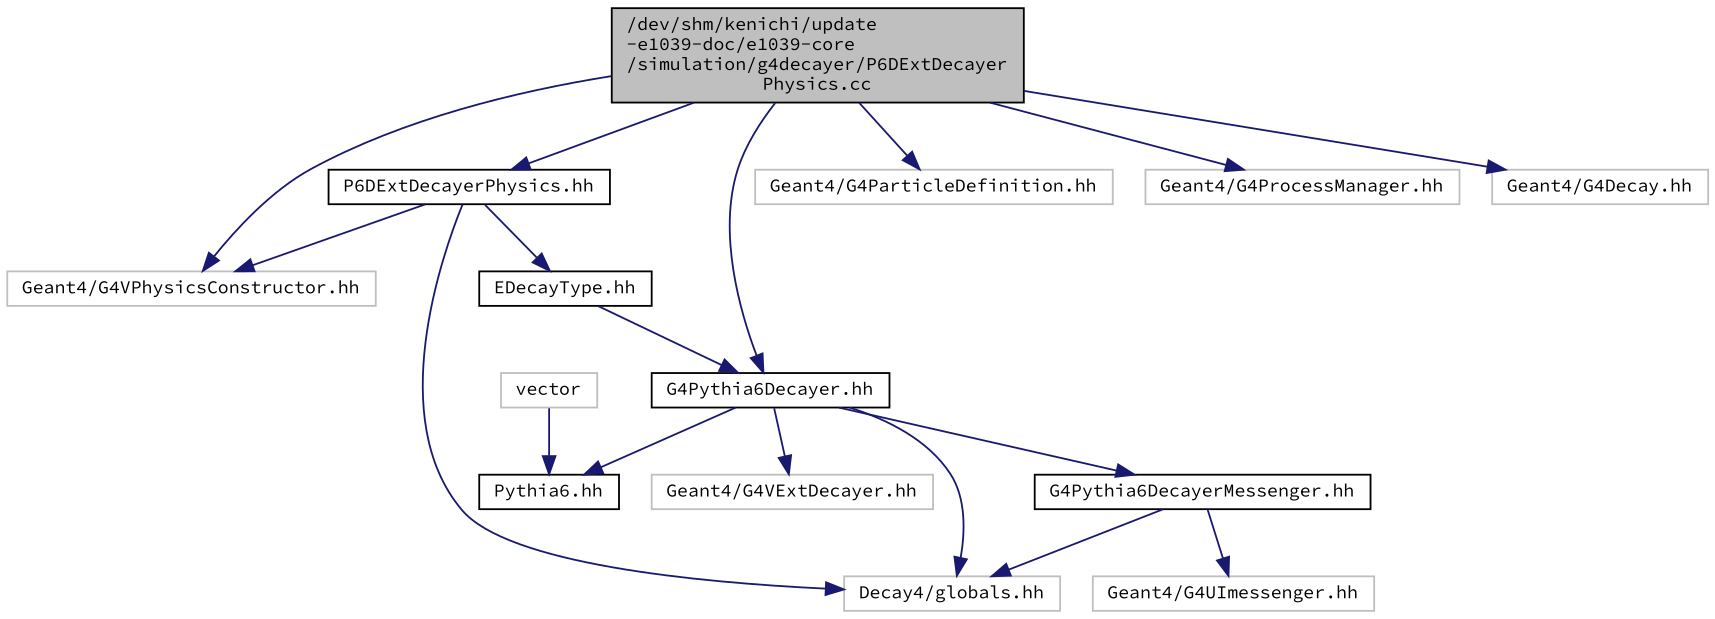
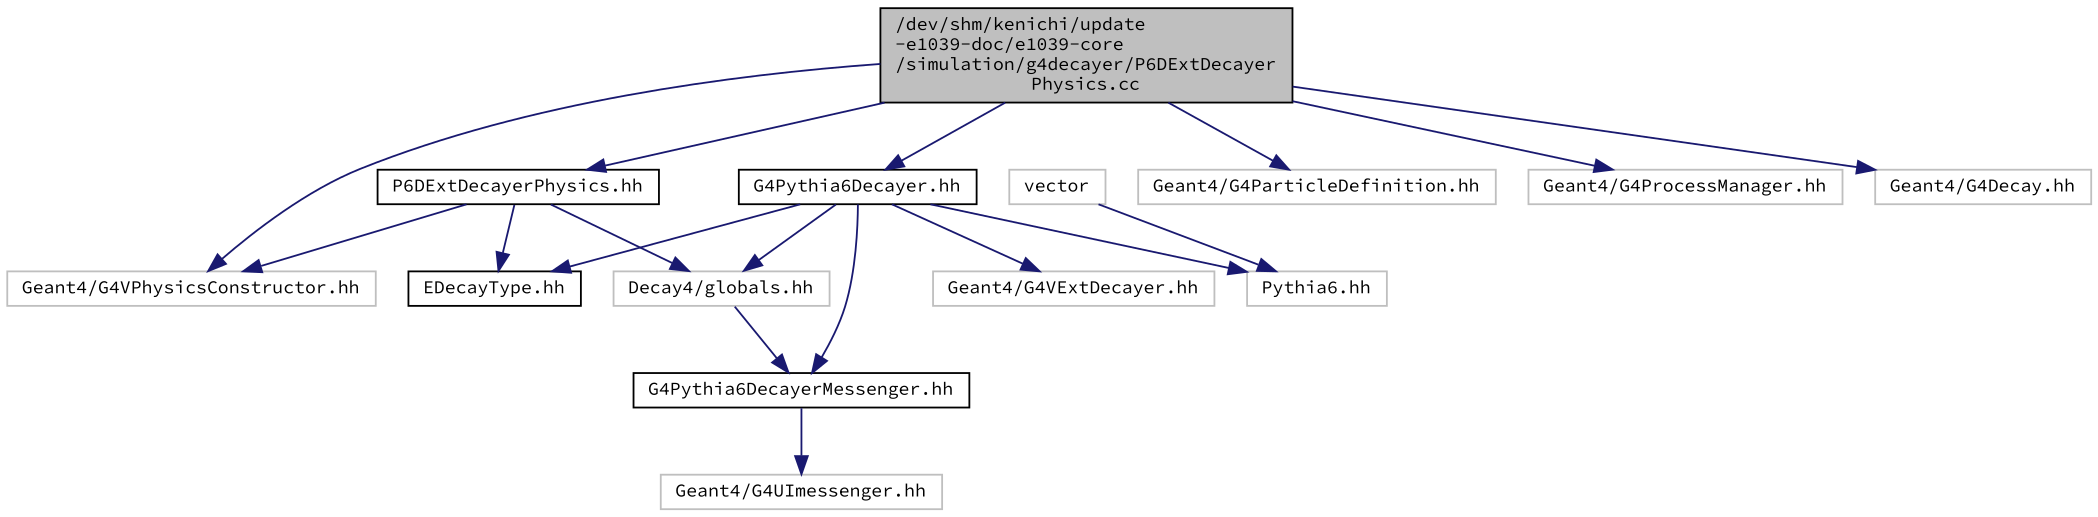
  digraph {
    fontname="Source Code Pro"
    node [color=grey75 fontname="Source Code Pro" fontsize=10 shape=record]
    edge [color=midnightblue fontname="Source Code Pro" fontsize=10 labelfontname=FreeSans labelfontsize=10 style=solid]
    n1 [color=black fillcolor=grey75 fontcolor=black height=0.2 label="/dev/shm/kenichi/update\l-e1039-doc/e1039-core\l/simulation/g4decayer/P6DExtDecayer\lPhysics.cc" style=filled width=0.4]
    n2 [color=black height=0.2 label="P6DExtDecayerPhysics.hh" width=0.4]
    n3 [height=0.2 label="Geant4/G4VPhysicsConstructor.hh" width=0.4]
    n4 [color=black height=0.2 label="G4Pythia6Decayer.hh" width=0.4]
    n5 [height=0.2 label="Geant4/G4ParticleDefinition.hh" width=0.4]
    n6 [height=0.2 label="Geant4/G4ProcessManager.hh" width=0.4]
    n7 [height=0.2 label="Geant4/G4Decay.hh" width=0.4]
    n8 [color=black height=0.2 label="EDecayType.hh" width=0.4]
    n9 [height=0.2 label="Decay4/globals.hh" width=0.4]
    n10 [color=black height=0.2 label="G4Pythia6DecayerMessenger.hh" width=0.4]
-   n11 [color=black height=0.2 label="Pythia6.hh" width=0.4]
+   n11 [height=0.2 label="Pythia6.hh" width=0.4]
    n12 [height=0.2 label="Geant4/G4VExtDecayer.hh" width=0.4]
    n13 [height=0.2 label="Geant4/G4UImessenger.hh" width=0.4]
    n14 [height=0.2 label=vector width=0.4]
    n1 -> n2
    n1 -> n3
    n1 -> n4
    n1 -> n5
    n1 -> n6
    n1 -> n7
    n2 -> n3
    n2 -> n8
    n2 -> n9
-   n8 -> n4
+   n4 -> n8
    n4 -> n9
    n4 -> n10
    n4 -> n11
    n4 -> n12
-   n10 -> n9
+   n9 -> n10
    n10 -> n13
    n14 -> n11
  }
